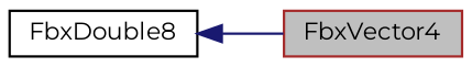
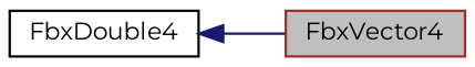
  digraph {
    rankdir=LR
    fontname=Montserrat
    node [fontname=Montserrat fontsize=10 shape=record style=filled]
    n1 [color=brown fillcolor=grey75 fontcolor=black height=0.2 label=FbxVector4 width=0.4]
-   n2 [color=black fillcolor=white height=0.2 label=FbxDouble8 width=0.4]
+   n2 [color=black fillcolor=white height=0.2 label=FbxDouble4 width=0.4]
    n2 -> n1 [color=midnightblue dir=back fontname=Montserrat fontsize=10 labelfontname=Helvetica labelfontsize=10 style=solid]
  }
